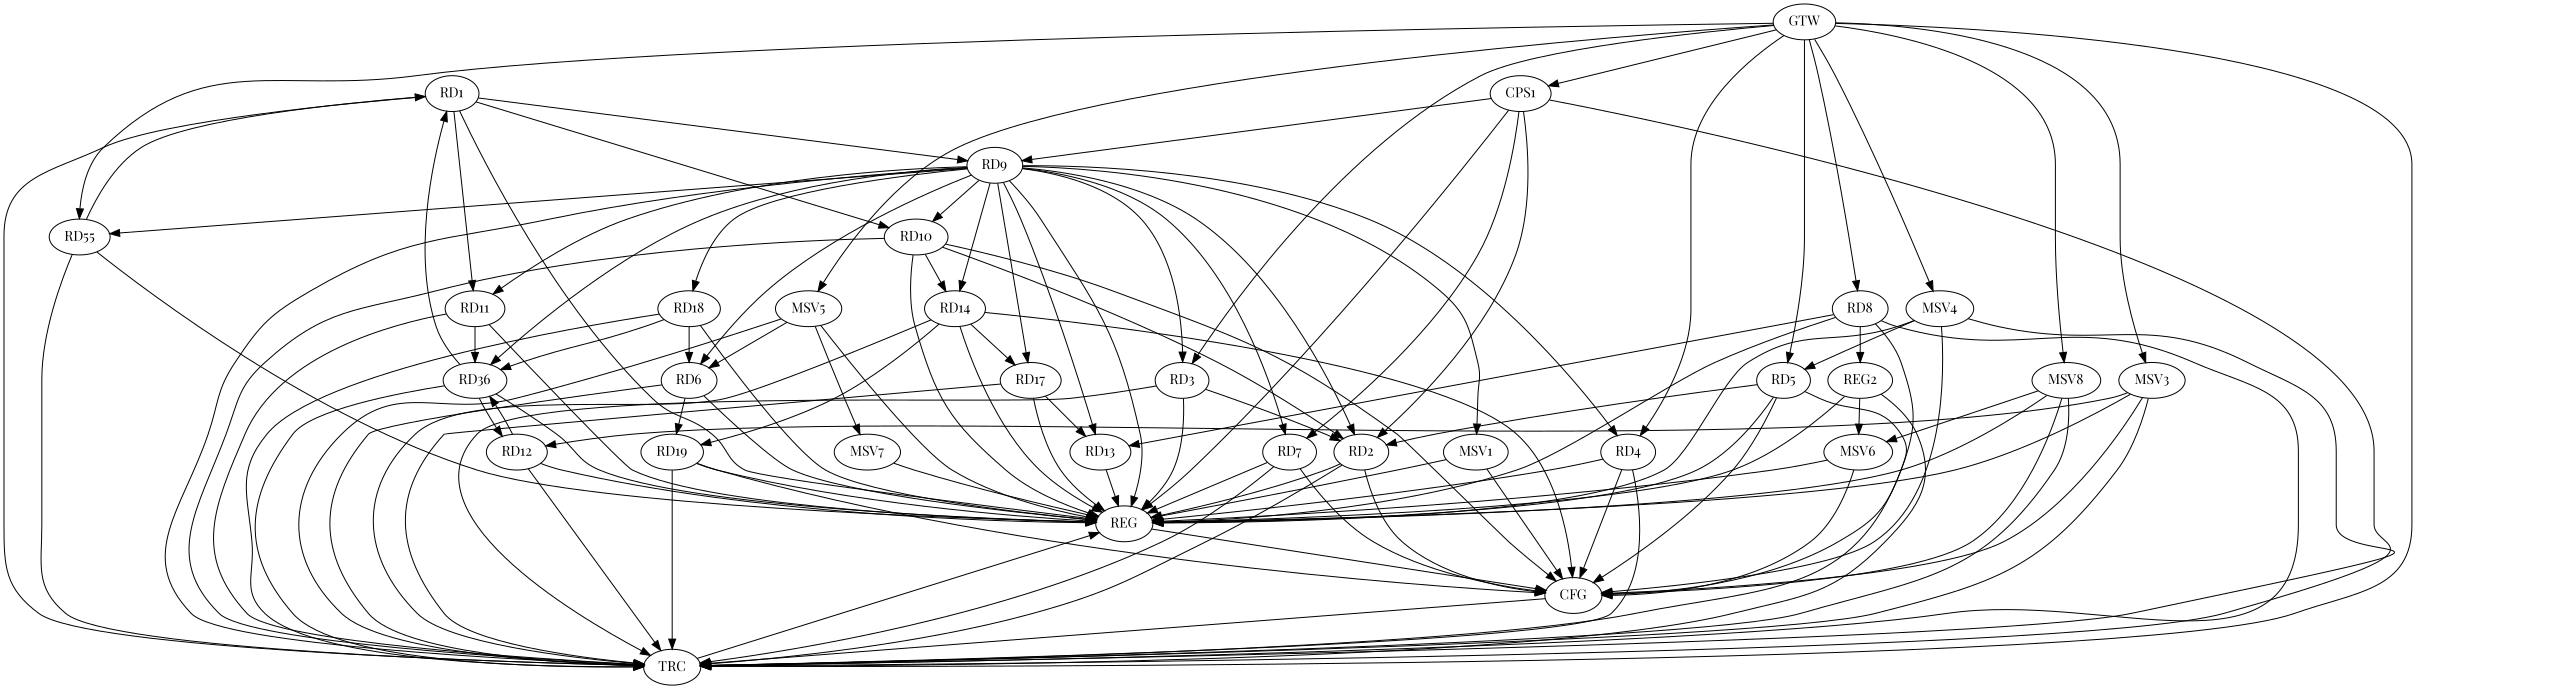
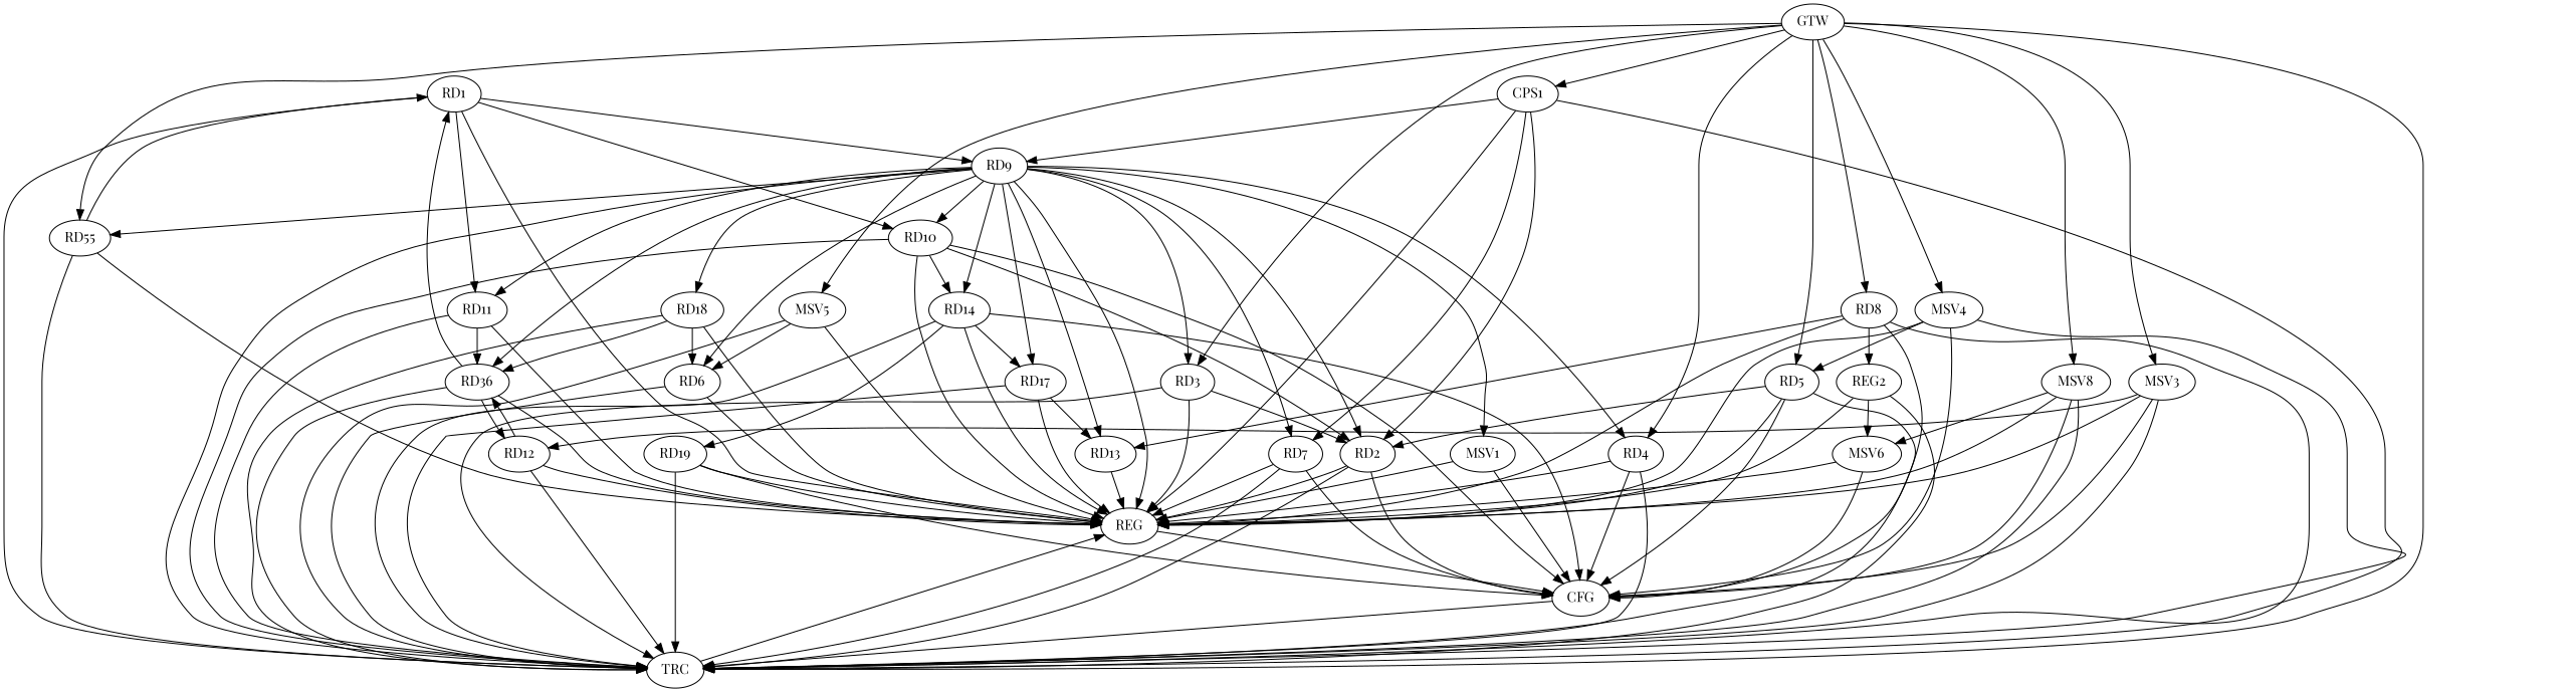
  strict digraph {
    fontname="Playfair Display"
    node [fontname="Playfair Display"]
    edge [fontname="Playfair Display"]
    n1 [label=RD1]
    n2 [label=RD9]
    n3 [label=RD10]
    n4 [label=RD11]
    n5 [label=REG]
    n6 [label=TRC]
    n7 [label=RD2]
    n8 [label=RD3]
    n9 [label=RD4]
    n10 [label=RD6]
    n11 [label=RD7]
    n12 [label=RD13]
    n13 [label=RD14]
    n14 [label=RD55]
    n15 [label=RD36]
    n16 [label=RD17]
    n17 [label=RD18]
    n18 [label=MSV1]
    n19 [label=CFG]
    n20 [label=RD5]
    n21 [label=RD19]
    n22 [label=RD8]
    n23 [label=REG2]
    n24 [label=MSV6]
    n25 [label=RD12]
    n26 [label=CPS1]
    n27 [label=GTW]
    n28 [label=MSV3]
    n29 [label=MSV4]
    n30 [label=MSV5]
    n31 [label=MSV8]
-   n32 [label=MSV7]
    n1 -> n2
    n1 -> n3
    n1 -> n4
    n1 -> n5
    n1 -> n6
    n2 -> n3
    n2 -> n4
    n2 -> n5
    n2 -> n6
    n2 -> n7
    n2 -> n8
    n2 -> n9
    n2 -> n10
    n2 -> n11
    n2 -> n12
    n2 -> n13
    n2 -> n14
    n2 -> n15
    n2 -> n16
    n2 -> n17
    n2 -> n18
    n3 -> n5
    n3 -> n6
    n3 -> n7
    n3 -> n13
    n3 -> n19
    n4 -> n5
    n4 -> n6
    n4 -> n15
    n5 -> n19
    n6 -> n5
    n7 -> n5
    n7 -> n6
    n7 -> n19
    n8 -> n5
    n8 -> n6
    n8 -> n7
    n9 -> n5
    n9 -> n6
    n9 -> n19
    n10 -> n5
    n10 -> n6
-   n10 -> n21
    n11 -> n5
    n11 -> n6
    n11 -> n19
    n12 -> n5
    n13 -> n5
    n13 -> n6
    n13 -> n16
    n13 -> n19
    n13 -> n21
    n14 -> n1
    n14 -> n5
    n14 -> n6
    n15 -> n1
    n15 -> n5
    n15 -> n6
    n15 -> n25
    n16 -> n5
    n16 -> n6
    n16 -> n12
    n17 -> n5
    n17 -> n6
    n17 -> n10
    n17 -> n15
    n18 -> n5
    n18 -> n19
    n19 -> n6
    n20 -> n5
    n20 -> n6
    n20 -> n7
    n20 -> n19
    n21 -> n5
    n21 -> n6
    n21 -> n19
    n22 -> n5
    n22 -> n6
    n22 -> n12
    n22 -> n19
    n22 -> n23
    n23 -> n5
    n23 -> n6
    n23 -> n24
    n24 -> n5
    n24 -> n19
    n25 -> n5
    n25 -> n6
    n25 -> n15
    n26 -> n2
    n26 -> n5
    n26 -> n6
    n26 -> n7
    n26 -> n11
    n27 -> n6
    n27 -> n8
    n27 -> n9
    n27 -> n14
    n27 -> n20
    n27 -> n22
    n27 -> n26
    n27 -> n28
    n27 -> n29
    n27 -> n30
    n27 -> n31
    n28 -> n5
    n28 -> n6
    n28 -> n19
    n28 -> n25
    n29 -> n5
    n29 -> n6
    n29 -> n19
    n29 -> n20
    n30 -> n5
    n30 -> n6
    n30 -> n10
-   n30 -> n32
    n31 -> n5
    n31 -> n6
    n31 -> n19
    n31 -> n24
-   n32 -> n5
  }
